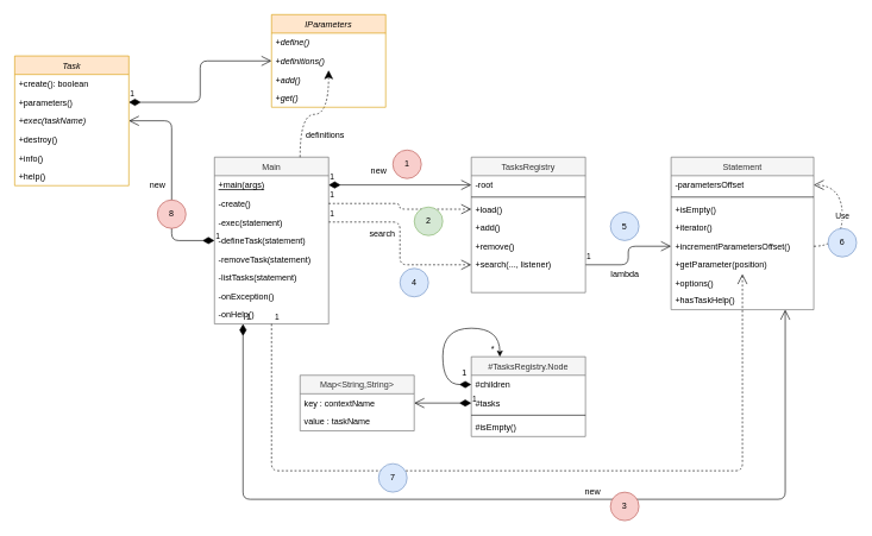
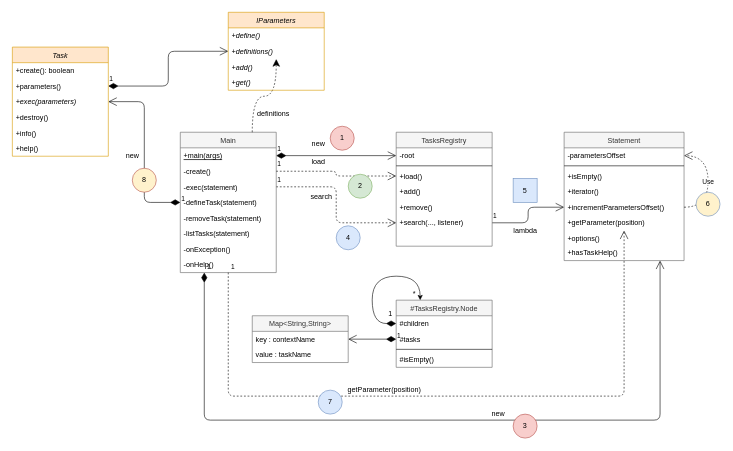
  <mxCell id="0" />
  <mxCell id="1" parent="0" />
  <mxCell id="2" value="1" style="endArrow=open;html=1;endSize=12;startArrow=none;startSize=14;startFill=0;edgeStyle=orthogonalEdgeStyle;align=left;verticalAlign=bottom;dashed=0;" parent="1" source="20" target="29" edge="1"><mxGeometry x="-1" y="3" relative="1" as="geometry"><mxPoint x="1030" y="450" as="sourcePoint" /><mxPoint x="950" y="430" as="targetPoint" /></mxGeometry></mxCell>
  <mxCell id="3" value="1" style="endArrow=open;html=1;endSize=12;startArrow=none;startSize=14;startFill=0;edgeStyle=orthogonalEdgeStyle;align=left;verticalAlign=bottom;entryX=0;entryY=0.5;entryDx=0;entryDy=0;exitX=1;exitY=0.5;exitDx=0;exitDy=0;dashed=1;" parent="1" source="37" target="20" edge="1"><mxGeometry x="-1" y="3" relative="1" as="geometry"><mxPoint x="540" y="450" as="sourcePoint" /><mxPoint x="700" y="450" as="targetPoint" /><Array as="points"><mxPoint x="560" y="311" /><mxPoint x="560" y="371" /></Array></mxGeometry></mxCell>
  <mxCell id="4" value="#TasksRegistry.Node" style="swimlane;fontStyle=0;childLayout=stackLayout;horizontal=1;startSize=26;fillColor=#f5f5f5;horizontalStack=0;resizeParent=1;resizeParentMax=0;resizeLast=0;collapsible=1;marginBottom=0;strokeColor=#666666;fontColor=#333333;" parent="1" vertex="1"><mxGeometry x="660" y="500" width="160" height="112" as="geometry" /></mxCell>
  <mxCell id="5" value="#children" style="text;strokeColor=none;fillColor=none;align=left;verticalAlign=top;spacingLeft=4;spacingRight=4;overflow=hidden;rotatable=0;points=[[0,0.5],[1,0.5]];portConstraint=eastwest;" parent="4" vertex="1"><mxGeometry y="26" width="160" height="26" as="geometry" /></mxCell>
  <mxCell id="6" value="#tasks" style="text;strokeColor=none;fillColor=none;align=left;verticalAlign=top;spacingLeft=4;spacingRight=4;overflow=hidden;rotatable=0;points=[[0,0.5],[1,0.5]];portConstraint=eastwest;" parent="4" vertex="1"><mxGeometry y="52" width="160" height="26" as="geometry" /></mxCell>
  <mxCell id="7" style="edgeStyle=orthogonalEdgeStyle;rounded=0;orthogonalLoop=1;jettySize=auto;html=1;curved=1;entryX=0.25;entryY=0;entryDx=0;entryDy=0;startArrow=diamondThin;startFill=1;startSize=14;" parent="4" source="5" target="4" edge="1"><mxGeometry relative="1" as="geometry"><mxPoint x="-50" y="130" as="targetPoint" /><Array as="points"><mxPoint x="-40" y="39" /><mxPoint x="-40" y="-40" /><mxPoint x="40" y="-40" /></Array></mxGeometry></mxCell>
  <mxCell id="8" value="" style="line;strokeWidth=1;fillColor=none;align=left;verticalAlign=middle;spacingTop=-1;spacingLeft=3;spacingRight=3;rotatable=0;labelPosition=right;points=[];portConstraint=eastwest;" parent="4" vertex="1"><mxGeometry y="78" width="160" height="8" as="geometry" /></mxCell>
  <mxCell id="9" value="#isEmpty()" style="text;strokeColor=none;fillColor=none;align=left;verticalAlign=top;spacingLeft=4;spacingRight=4;overflow=hidden;rotatable=0;points=[[0,0.5],[1,0.5]];portConstraint=eastwest;" parent="4" vertex="1"><mxGeometry y="86" width="160" height="26" as="geometry" /></mxCell>
  <mxCell id="10" value="1" style="endArrow=open;html=1;endSize=12;startArrow=diamondThin;startSize=14;startFill=1;edgeStyle=orthogonalEdgeStyle;align=left;verticalAlign=bottom;" parent="1" source="6" target="43" edge="1"><mxGeometry x="-1" y="3" relative="1" as="geometry"><mxPoint x="750" y="680" as="sourcePoint" /><mxPoint x="910" y="680" as="targetPoint" /></mxGeometry></mxCell>
  <mxCell id="11" value="1" style="text;html=1;align=center;verticalAlign=middle;resizable=0;points=[];autosize=1;" parent="1" vertex="1"><mxGeometry x="640" y="513" width="20" height="20" as="geometry" /></mxCell>
  <mxCell id="12" value="*" style="text;html=1;align=center;verticalAlign=middle;resizable=0;points=[];autosize=1;" parent="1" vertex="1"><mxGeometry x="680" y="480" width="20" height="20" as="geometry" /></mxCell>
  <mxCell id="13" value="lambda" style="text;html=1;align=center;verticalAlign=middle;resizable=0;points=[];autosize=1;" parent="1" vertex="1"><mxGeometry x="850" y="374" width="50" height="20" as="geometry" /></mxCell>
  <mxCell id="14" value="TasksRegistry" style="swimlane;fontStyle=0;childLayout=stackLayout;horizontal=1;startSize=26;fillColor=#f5f5f5;horizontalStack=0;resizeParent=1;resizeParentMax=0;resizeLast=0;collapsible=1;marginBottom=0;strokeColor=#666666;fontColor=#333333;" parent="1" vertex="1"><mxGeometry x="660" y="220" width="160" height="190" as="geometry" /></mxCell>
  <mxCell id="15" value="-root" style="text;strokeColor=none;fillColor=none;align=left;verticalAlign=top;spacingLeft=4;spacingRight=4;overflow=hidden;rotatable=0;points=[[0,0.5],[1,0.5]];portConstraint=eastwest;" parent="14" vertex="1"><mxGeometry y="26" width="160" height="26" as="geometry" /></mxCell>
  <mxCell id="16" value="" style="line;strokeWidth=1;fillColor=none;align=left;verticalAlign=middle;spacingTop=-1;spacingLeft=3;spacingRight=3;rotatable=0;labelPosition=right;points=[];portConstraint=eastwest;" parent="14" vertex="1"><mxGeometry y="52" width="160" height="8" as="geometry" /></mxCell>
  <mxCell id="17" value="+load()" style="text;strokeColor=none;fillColor=none;align=left;verticalAlign=top;spacingLeft=4;spacingRight=4;overflow=hidden;rotatable=0;points=[[0,0.5],[1,0.5]];portConstraint=eastwest;" parent="14" vertex="1"><mxGeometry y="60" width="160" height="26" as="geometry" /></mxCell>
  <mxCell id="18" value="+add()" style="text;strokeColor=none;fillColor=none;align=left;verticalAlign=top;spacingLeft=4;spacingRight=4;overflow=hidden;rotatable=0;points=[[0,0.5],[1,0.5]];portConstraint=eastwest;" parent="14" vertex="1"><mxGeometry y="86" width="160" height="26" as="geometry" /></mxCell>
  <mxCell id="19" value="+remove()" style="text;strokeColor=none;fillColor=none;align=left;verticalAlign=top;spacingLeft=4;spacingRight=4;overflow=hidden;rotatable=0;points=[[0,0.5],[1,0.5]];portConstraint=eastwest;" parent="14" vertex="1"><mxGeometry y="112" width="160" height="26" as="geometry" /></mxCell>
  <mxCell id="20" value="+search(..., listener)" style="text;strokeColor=none;fillColor=none;align=left;verticalAlign=top;spacingLeft=4;spacingRight=4;overflow=hidden;rotatable=0;points=[[0,0.5],[1,0.5]];portConstraint=eastwest;" parent="14" vertex="1"><mxGeometry y="138" width="160" height="26" as="geometry" /></mxCell>
  <mxCell id="21" value=" " style="text;strokeColor=none;fillColor=none;align=left;verticalAlign=top;spacingLeft=4;spacingRight=4;overflow=hidden;rotatable=0;points=[[0,0.5],[1,0.5]];portConstraint=eastwest;" parent="14" vertex="1"><mxGeometry y="164" width="160" height="26" as="geometry" /></mxCell>
  <mxCell id="22" value="search" style="text;html=1;align=center;verticalAlign=middle;resizable=0;points=[];autosize=1;" parent="1" vertex="1"><mxGeometry x="510" y="317" width="50" height="20" as="geometry" /></mxCell>
  <mxCell id="23" value="1" style="endArrow=open;html=1;endSize=12;startArrow=diamondThin;startSize=14;startFill=1;edgeStyle=orthogonalEdgeStyle;align=left;verticalAlign=bottom;" parent="1" source="34" target="24" edge="1"><mxGeometry x="-1" y="3" relative="1" as="geometry"><mxPoint x="390" y="480" as="sourcePoint" /><mxPoint x="550" y="480" as="targetPoint" /><Array as="points"><mxPoint x="340" y="700" /><mxPoint x="1100" y="700" /></Array></mxGeometry></mxCell>
  <mxCell id="24" value="Statement" style="swimlane;fontStyle=0;childLayout=stackLayout;horizontal=1;startSize=26;fillColor=#f5f5f5;horizontalStack=0;resizeParent=1;resizeParentMax=0;resizeLast=0;collapsible=1;marginBottom=0;strokeColor=#666666;fontColor=#333333;" parent="1" vertex="1"><mxGeometry x="940" y="220" width="200" height="214" as="geometry" /></mxCell>
  <mxCell id="25" value="-parametersOffset" style="text;align=left;verticalAlign=top;spacingLeft=4;spacingRight=4;overflow=hidden;rotatable=0;points=[[0,0.5],[1,0.5]];portConstraint=eastwest;" parent="24" vertex="1"><mxGeometry y="26" width="200" height="26" as="geometry" /></mxCell>
  <mxCell id="26" value="" style="line;strokeWidth=1;fillColor=none;align=left;verticalAlign=middle;spacingTop=-1;spacingLeft=3;spacingRight=3;rotatable=0;labelPosition=right;points=[];portConstraint=eastwest;" parent="24" vertex="1"><mxGeometry y="52" width="200" height="8" as="geometry" /></mxCell>
  <mxCell id="27" value="+isEmpty()" style="text;strokeColor=none;fillColor=none;align=left;verticalAlign=top;spacingLeft=4;spacingRight=4;overflow=hidden;rotatable=0;points=[[0,0.5],[1,0.5]];portConstraint=eastwest;" parent="24" vertex="1"><mxGeometry y="60" width="200" height="26" as="geometry" /></mxCell>
  <mxCell id="28" value="+iterator()" style="text;strokeColor=none;fillColor=none;align=left;verticalAlign=top;spacingLeft=4;spacingRight=4;overflow=hidden;rotatable=0;points=[[0,0.5],[1,0.5]];portConstraint=eastwest;" parent="24" vertex="1"><mxGeometry y="86" width="200" height="26" as="geometry" /></mxCell>
  <mxCell id="29" value="+incrementParametersOffset()" style="text;strokeColor=none;fillColor=none;align=left;verticalAlign=top;spacingLeft=4;spacingRight=4;overflow=hidden;rotatable=0;points=[[0,0.5],[1,0.5]];portConstraint=eastwest;" parent="24" vertex="1"><mxGeometry y="112" width="200" height="26" as="geometry" /></mxCell>
  <mxCell id="30" value="+getParameter(position)" style="text;strokeColor=none;fillColor=none;align=left;verticalAlign=top;spacingLeft=4;spacingRight=4;overflow=hidden;rotatable=0;points=[[0,0.5],[1,0.5]];portConstraint=eastwest;" parent="24" vertex="1"><mxGeometry y="138" width="200" height="26" as="geometry" /></mxCell>
  <mxCell id="31" value="+options()" style="text;strokeColor=none;fillColor=none;align=left;verticalAlign=top;spacingLeft=4;spacingRight=4;overflow=hidden;rotatable=0;points=[[0,0.5],[1,0.5]];portConstraint=eastwest;" parent="24" vertex="1"><mxGeometry y="164" width="200" height="24" as="geometry" /></mxCell>
  <mxCell id="32" value="+hasTaskHelp()" style="text;strokeColor=none;fillColor=none;align=left;verticalAlign=top;spacingLeft=4;spacingRight=4;overflow=hidden;rotatable=0;points=[[0,0.5],[1,0.5]];portConstraint=eastwest;" parent="24" vertex="1"><mxGeometry y="188" width="200" height="26" as="geometry" /></mxCell>
  <mxCell id="33" value="Use" style="endArrow=open;endSize=12;dashed=1;html=1;exitX=1;exitY=0.5;exitDx=0;exitDy=0;edgeStyle=orthogonalEdgeStyle;curved=1;entryX=1;entryY=0.5;entryDx=0;entryDy=0;" parent="24" source="29" target="25" edge="1"><mxGeometry width="160" relative="1" as="geometry"><mxPoint x="170" y="120" as="sourcePoint" /><mxPoint x="320" y="50" as="targetPoint" /><Array as="points"><mxPoint x="240" y="125" /><mxPoint x="240" y="39" /></Array></mxGeometry></mxCell>
  <mxCell id="34" value="Main" style="swimlane;fontStyle=0;childLayout=stackLayout;horizontal=1;startSize=26;fillColor=#f5f5f5;horizontalStack=0;resizeParent=1;resizeParentMax=0;resizeLast=0;collapsible=1;marginBottom=0;strokeColor=#666666;fontColor=#333333;" parent="1" vertex="1"><mxGeometry x="300" y="220" width="160" height="234" as="geometry" /></mxCell>
  <mxCell id="35" value="+main(args)" style="text;strokeColor=none;fillColor=none;align=left;verticalAlign=top;spacingLeft=4;spacingRight=4;overflow=hidden;rotatable=0;points=[[0,0.5],[1,0.5]];portConstraint=eastwest;fontStyle=4" parent="34" vertex="1"><mxGeometry y="26" width="160" height="26" as="geometry" /></mxCell>
  <mxCell id="36" value="-create()" style="text;strokeColor=none;fillColor=none;align=left;verticalAlign=top;spacingLeft=4;spacingRight=4;overflow=hidden;rotatable=0;points=[[0,0.5],[1,0.5]];portConstraint=eastwest;" parent="34" vertex="1"><mxGeometry y="52" width="160" height="26" as="geometry" /></mxCell>
  <mxCell id="37" value="-exec(statement)" style="text;strokeColor=none;fillColor=none;align=left;verticalAlign=top;spacingLeft=4;spacingRight=4;overflow=hidden;rotatable=0;points=[[0,0.5],[1,0.5]];portConstraint=eastwest;" parent="34" vertex="1"><mxGeometry y="78" width="160" height="26" as="geometry" /></mxCell>
  <mxCell id="38" value="-defineTask(statement)" style="text;strokeColor=none;fillColor=none;align=left;verticalAlign=top;spacingLeft=4;spacingRight=4;overflow=hidden;rotatable=0;points=[[0,0.5],[1,0.5]];portConstraint=eastwest;" parent="34" vertex="1"><mxGeometry y="104" width="160" height="26" as="geometry" /></mxCell>
  <mxCell id="39" value="-removeTask(statement)" style="text;strokeColor=none;fillColor=none;align=left;verticalAlign=top;spacingLeft=4;spacingRight=4;overflow=hidden;rotatable=0;points=[[0,0.5],[1,0.5]];portConstraint=eastwest;" parent="34" vertex="1"><mxGeometry y="130" width="160" height="26" as="geometry" /></mxCell>
  <mxCell id="40" value="-listTasks(statement)" style="text;strokeColor=none;fillColor=none;align=left;verticalAlign=top;spacingLeft=4;spacingRight=4;overflow=hidden;rotatable=0;points=[[0,0.5],[1,0.5]];portConstraint=eastwest;" parent="34" vertex="1"><mxGeometry y="156" width="160" height="26" as="geometry" /></mxCell>
  <mxCell id="41" value="-onException()" style="text;strokeColor=none;fillColor=none;align=left;verticalAlign=top;spacingLeft=4;spacingRight=4;overflow=hidden;rotatable=0;points=[[0,0.5],[1,0.5]];portConstraint=eastwest;" parent="34" vertex="1"><mxGeometry y="182" width="160" height="26" as="geometry" /></mxCell>
  <mxCell id="42" value="-onHelp()" style="text;strokeColor=none;fillColor=none;align=left;verticalAlign=top;spacingLeft=4;spacingRight=4;overflow=hidden;rotatable=0;points=[[0,0.5],[1,0.5]];portConstraint=eastwest;" parent="34" vertex="1"><mxGeometry y="208" width="160" height="26" as="geometry" /></mxCell>
  <mxCell id="43" value="Map&lt;String,String&gt;" style="swimlane;fontStyle=0;childLayout=stackLayout;horizontal=1;startSize=26;fillColor=#f5f5f5;horizontalStack=0;resizeParent=1;resizeParentMax=0;resizeLast=0;collapsible=1;marginBottom=0;strokeColor=#666666;fontColor=#333333;" parent="1" vertex="1"><mxGeometry x="420" y="526" width="160" height="78" as="geometry" /></mxCell>
  <mxCell id="44" value="key : contextName" style="text;strokeColor=none;fillColor=none;align=left;verticalAlign=top;spacingLeft=4;spacingRight=4;overflow=hidden;rotatable=0;points=[[0,0.5],[1,0.5]];portConstraint=eastwest;" parent="43" vertex="1"><mxGeometry y="26" width="160" height="26" as="geometry" /></mxCell>
  <mxCell id="45" value="value : taskName" style="text;strokeColor=none;fillColor=none;align=left;verticalAlign=top;spacingLeft=4;spacingRight=4;overflow=hidden;rotatable=0;points=[[0,0.5],[1,0.5]];portConstraint=eastwest;" parent="43" vertex="1"><mxGeometry y="52" width="160" height="26" as="geometry" /></mxCell>
  <mxCell id="46" value="1" style="endArrow=open;html=1;endSize=12;startArrow=none;startSize=14;startFill=0;edgeStyle=orthogonalEdgeStyle;align=left;verticalAlign=bottom;exitX=1;exitY=0.5;exitDx=0;exitDy=0;dashed=1;" parent="1" source="36" target="17" edge="1"><mxGeometry x="-1" y="3" relative="1" as="geometry"><mxPoint x="480" y="270" as="sourcePoint" /><mxPoint x="640" y="270" as="targetPoint" /></mxGeometry></mxCell>
+ <mxCell id="47" value="load" style="text;html=1;align=center;verticalAlign=middle;resizable=0;points=[];autosize=1;" parent="1" vertex="1"><mxGeometry x="510" y="260" width="40" height="20" as="geometry" /></mxCell>
  <mxCell id="48" value="1" style="endArrow=open;html=1;endSize=12;startArrow=diamondThin;startSize=14;startFill=1;edgeStyle=orthogonalEdgeStyle;align=left;verticalAlign=bottom;exitX=1;exitY=0.5;exitDx=0;exitDy=0;entryX=0;entryY=0.5;entryDx=0;entryDy=0;" parent="1" source="35" target="15" edge="1"><mxGeometry x="-1" y="3" relative="1" as="geometry"><mxPoint x="430" y="160" as="sourcePoint" /><mxPoint x="590" y="160" as="targetPoint" /></mxGeometry></mxCell>
  <mxCell id="49" style="edgeStyle=orthogonalEdgeStyle;curved=1;rounded=0;orthogonalLoop=1;jettySize=auto;html=1;startArrow=none;startFill=0;startSize=14;endSize=10;dashed=1;" parent="1" source="34" target="66" edge="1"><mxGeometry relative="1" as="geometry"><Array as="points"><mxPoint x="420" y="160" /><mxPoint x="460" y="160" /></Array></mxGeometry></mxCell>
  <mxCell id="50" value="1" style="ellipse;whiteSpace=wrap;html=1;aspect=fixed;fillColor=#f8cecc;strokeColor=#b85450;" parent="1" vertex="1"><mxGeometry x="550" y="210" width="40" height="40" as="geometry" /></mxCell>
  <mxCell id="51" value="3" style="ellipse;whiteSpace=wrap;html=1;aspect=fixed;fillColor=#f8cecc;strokeColor=#b85450;" parent="1" vertex="1"><mxGeometry x="855" y="690" width="40" height="40" as="geometry" /></mxCell>
  <mxCell id="52" value="2" style="ellipse;whiteSpace=wrap;html=1;aspect=fixed;fillColor=#d5e8d4;strokeColor=#82b366;" parent="1" vertex="1"><mxGeometry x="580" y="290" width="40" height="40" as="geometry" /></mxCell>
  <mxCell id="53" value="4" style="ellipse;whiteSpace=wrap;html=1;aspect=fixed;fillColor=#dae8fc;strokeColor=#6c8ebf;" parent="1" vertex="1"><mxGeometry x="560" y="376" width="40" height="40" as="geometry" /></mxCell>
- <mxCell id="54" value="5" style="ellipse;whiteSpace=wrap;html=1;aspect=fixed;fillColor=#dae8fc;strokeColor=#6c8ebf;" parent="1" vertex="1"><mxGeometry x="855" y="297" width="40" height="40" as="geometry" /></mxCell>
+ <mxCell id="54" value="5" style="whiteSpace=wrap;html=1;aspect=fixed;fillColor=#dae8fc;strokeColor=#6c8ebf;rounded=0;" parent="1" vertex="1"><mxGeometry x="855" y="297" width="40" height="40" as="geometry" /></mxCell>
  <mxCell id="55" value="1" style="endArrow=open;html=1;endSize=12;startArrow=none;startSize=14;startFill=0;edgeStyle=orthogonalEdgeStyle;align=left;verticalAlign=bottom;dashed=1;" parent="1" source="34" target="30" edge="1"><mxGeometry x="-1" y="3" relative="1" as="geometry"><mxPoint x="410" y="650" as="sourcePoint" /><mxPoint x="570" y="650" as="targetPoint" /><Array as="points"><mxPoint x="380" y="660" /><mxPoint x="1040" y="660" /></Array></mxGeometry></mxCell>
+ <mxCell id="56" value="getParameter(position)" style="text;html=1;align=center;verticalAlign=middle;resizable=0;points=[];autosize=1;" parent="1" vertex="1"><mxGeometry x="570" y="640" width="140" height="20" as="geometry" /></mxCell>
  <mxCell id="57" value="7" style="ellipse;whiteSpace=wrap;html=1;aspect=fixed;fillColor=#dae8fc;strokeColor=#6c8ebf;" parent="1" vertex="1"><mxGeometry x="530" y="650" width="40" height="40" as="geometry" /></mxCell>
  <mxCell id="58" value="new" style="text;html=1;align=center;verticalAlign=middle;resizable=0;points=[];autosize=1;" parent="1" vertex="1"><mxGeometry x="510" y="230" width="40" height="20" as="geometry" /></mxCell>
  <mxCell id="59" value="new" style="text;html=1;align=center;verticalAlign=middle;resizable=0;points=[];autosize=1;" parent="1" vertex="1"><mxGeometry x="810" y="680" width="40" height="20" as="geometry" /></mxCell>
- <mxCell id="60" value="6" style="ellipse;whiteSpace=wrap;html=1;aspect=fixed;fillColor=#dae8fc;strokeColor=#6c8ebf;" parent="1" vertex="1"><mxGeometry x="1160" y="320" width="40" height="40" as="geometry" /></mxCell>
+ <mxCell id="60" value="6" style="ellipse;whiteSpace=wrap;html=1;aspect=fixed;fillColor=#fff2cc;strokeColor=#6c8ebf;" parent="1" vertex="1"><mxGeometry x="1160" y="320" width="40" height="40" as="geometry" /></mxCell>
  <mxCell id="61" value="1" style="endArrow=open;html=1;endSize=12;startArrow=diamondThin;startSize=14;startFill=1;edgeStyle=orthogonalEdgeStyle;align=left;verticalAlign=bottom;" parent="1" source="34" target="71" edge="1"><mxGeometry x="-1" y="3" relative="1" as="geometry"><mxPoint x="440" y="170" as="sourcePoint" /><mxPoint x="600" y="170" as="targetPoint" /></mxGeometry></mxCell>
  <mxCell id="62" value="1" style="endArrow=open;html=1;endSize=12;startArrow=diamondThin;startSize=14;startFill=1;edgeStyle=orthogonalEdgeStyle;align=left;verticalAlign=bottom;" parent="1" source="73" target="64" edge="1"><mxGeometry x="-1" y="3" relative="1" as="geometry"><mxPoint x="280" y="160" as="sourcePoint" /><mxPoint x="440" y="160" as="targetPoint" /></mxGeometry></mxCell>
  <mxCell id="63" value="definitions" style="text;html=1;align=center;verticalAlign=middle;resizable=0;points=[];autosize=1;" parent="1" vertex="1"><mxGeometry x="420" y="180" width="70" height="20" as="geometry" /></mxCell>
  <mxCell id="64" value="IParameters" style="swimlane;fontStyle=2;childLayout=stackLayout;horizontal=1;startSize=26;fillColor=#ffe6cc;horizontalStack=0;resizeParent=1;resizeParentMax=0;resizeLast=0;collapsible=1;marginBottom=0;strokeColor=#d79b00;" parent="1" vertex="1"><mxGeometry x="380" y="20" width="160" height="130" as="geometry" /></mxCell>
  <mxCell id="65" value="+define()" style="text;strokeColor=none;fillColor=none;align=left;verticalAlign=top;spacingLeft=4;spacingRight=4;overflow=hidden;rotatable=0;points=[[0,0.5],[1,0.5]];portConstraint=eastwest;fontStyle=2" parent="64" vertex="1"><mxGeometry y="26" width="160" height="26" as="geometry" /></mxCell>
  <mxCell id="66" value="+definitions()" style="text;strokeColor=none;fillColor=none;align=left;verticalAlign=top;spacingLeft=4;spacingRight=4;overflow=hidden;rotatable=0;points=[[0,0.5],[1,0.5]];portConstraint=eastwest;fontStyle=2" parent="64" vertex="1"><mxGeometry y="52" width="160" height="26" as="geometry" /></mxCell>
  <mxCell id="67" value="+add()" style="text;strokeColor=none;fillColor=none;align=left;verticalAlign=top;spacingLeft=4;spacingRight=4;overflow=hidden;rotatable=0;points=[[0,0.5],[1,0.5]];portConstraint=eastwest;fontStyle=2" parent="64" vertex="1"><mxGeometry y="78" width="160" height="26" as="geometry" /></mxCell>
  <mxCell id="68" value="+get()" style="text;strokeColor=none;fillColor=none;align=left;verticalAlign=top;spacingLeft=4;spacingRight=4;overflow=hidden;rotatable=0;points=[[0,0.5],[1,0.5]];portConstraint=eastwest;fontStyle=2" parent="64" vertex="1"><mxGeometry y="104" width="160" height="26" as="geometry" /></mxCell>
  <mxCell id="69" value="new" style="text;html=1;align=center;verticalAlign=middle;resizable=0;points=[];autosize=1;" parent="1" vertex="1"><mxGeometry x="200" y="250" width="40" height="20" as="geometry" /></mxCell>
- <mxCell id="70" value="8" style="ellipse;whiteSpace=wrap;html=1;aspect=fixed;fillColor=#f8cecc;strokeColor=#b85450;" parent="1" vertex="1"><mxGeometry y="280" width="40" height="40" as="geometry" x="220" /></mxCell>
+ <mxCell id="70" value="8" style="ellipse;whiteSpace=wrap;html=1;aspect=fixed;fillColor=#fff2cc;strokeColor=#b85450;" parent="1" vertex="1"><mxGeometry y="280" width="40" height="40" as="geometry" x="220" /></mxCell>
  <mxCell id="71" value="Task" style="swimlane;fontStyle=2;childLayout=stackLayout;horizontal=1;startSize=26;fillColor=#ffe6cc;horizontalStack=0;resizeParent=1;resizeParentMax=0;resizeLast=0;collapsible=1;marginBottom=0;strokeColor=#d79b00;" parent="1" vertex="1"><mxGeometry x="20" y="78" width="160" height="182" as="geometry" /></mxCell>
  <mxCell id="72" value="+create(): boolean" style="text;strokeColor=none;fillColor=none;align=left;verticalAlign=top;spacingLeft=4;spacingRight=4;overflow=hidden;rotatable=0;points=[[0,0.5],[1,0.5]];portConstraint=eastwest;" parent="71" vertex="1"><mxGeometry y="26" width="160" height="26" as="geometry" /></mxCell>
  <mxCell id="73" value="+parameters()" style="text;strokeColor=none;fillColor=none;align=left;verticalAlign=top;spacingLeft=4;spacingRight=4;overflow=hidden;rotatable=0;points=[[0,0.5],[1,0.5]];portConstraint=eastwest;" parent="71" vertex="1"><mxGeometry y="52" width="160" height="26" as="geometry" /></mxCell>
- <mxCell id="74" value="+exec(taskName)" style="text;strokeColor=none;fillColor=none;align=left;verticalAlign=top;spacingLeft=4;spacingRight=4;overflow=hidden;rotatable=0;points=[[0,0.5],[1,0.5]];portConstraint=eastwest;fontStyle=2" parent="71" vertex="1"><mxGeometry y="78" width="160" height="26" as="geometry" /></mxCell>
+ <mxCell id="74" value="+exec(parameters)" style="text;strokeColor=none;fillColor=none;align=left;verticalAlign=top;spacingLeft=4;spacingRight=4;overflow=hidden;rotatable=0;points=[[0,0.5],[1,0.5]];portConstraint=eastwest;fontStyle=2" parent="71" vertex="1"><mxGeometry y="78" width="160" height="26" as="geometry" /></mxCell>
  <mxCell id="75" value="+destroy()" style="text;strokeColor=none;fillColor=none;align=left;verticalAlign=top;spacingLeft=4;spacingRight=4;overflow=hidden;rotatable=0;points=[[0,0.5],[1,0.5]];portConstraint=eastwest;" parent="71" vertex="1"><mxGeometry y="104" width="160" height="26" as="geometry" /></mxCell>
  <mxCell id="76" value="+info()" style="text;strokeColor=none;fillColor=none;align=left;verticalAlign=top;spacingLeft=4;spacingRight=4;overflow=hidden;rotatable=0;points=[[0,0.5],[1,0.5]];portConstraint=eastwest;" parent="71" vertex="1"><mxGeometry y="130" width="160" height="26" as="geometry" /></mxCell>
  <mxCell id="77" value="+help()" style="text;strokeColor=none;fillColor=none;align=left;verticalAlign=top;spacingLeft=4;spacingRight=4;overflow=hidden;rotatable=0;points=[[0,0.5],[1,0.5]];portConstraint=eastwest;" parent="71" vertex="1"><mxGeometry y="156" width="160" height="26" as="geometry" /></mxCell>
